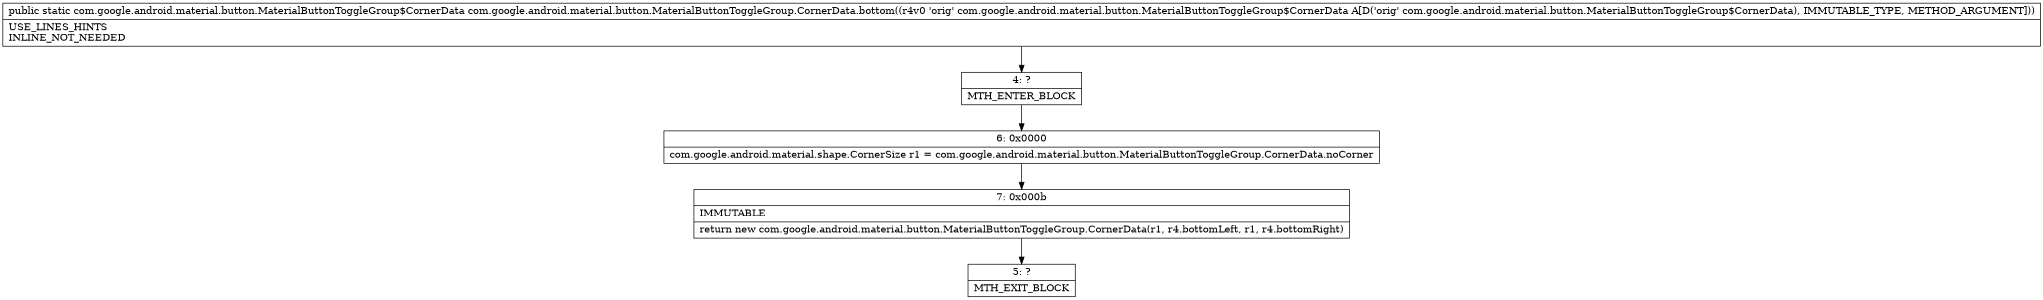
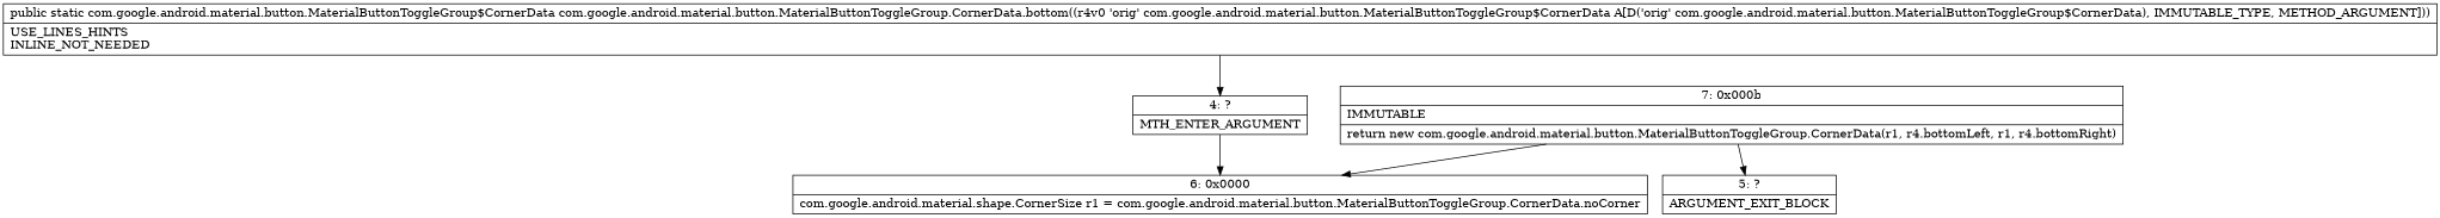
  digraph {
    fontname="DejaVu Serif"
    node [fontname="DejaVu Serif" shape=record]
    edge [fontname="DejaVu Serif"]
-   n1 [label="{4\:\ ?|MTH_ENTER_BLOCK\l}"]
+   n1 [label="{4\:\ ?|MTH_ENTER_ARGUMENT\l}"]
    n2 [label="{6\:\ 0x0000|com.google.android.material.shape.CornerSize r1 = com.google.android.material.button.MaterialButtonToggleGroup.CornerData.noCorner\l}"]
    n3 [label="{7\:\ 0x000b|IMMUTABLE\l|return new com.google.android.material.button.MaterialButtonToggleGroup.CornerData(r1, r4.bottomLeft, r1, r4.bottomRight)\l}"]
-   n4 [label="{5\:\ ?|MTH_EXIT_BLOCK\l}"]
+   n4 [label="{5\:\ ?|ARGUMENT_EXIT_BLOCK\l}"]
    n5 [label="{public static com.google.android.material.button.MaterialButtonToggleGroup$CornerData com.google.android.material.button.MaterialButtonToggleGroup.CornerData.bottom((r4v0 'orig' com.google.android.material.button.MaterialButtonToggleGroup$CornerData A[D('orig' com.google.android.material.button.MaterialButtonToggleGroup$CornerData), IMMUTABLE_TYPE, METHOD_ARGUMENT]))  | USE_LINES_HINTS\lINLINE_NOT_NEEDED\l}"]
    n1 -> n2
-   n2 -> n3
+   n3 -> n2
    n3 -> n4
    n5 -> n1
  }
